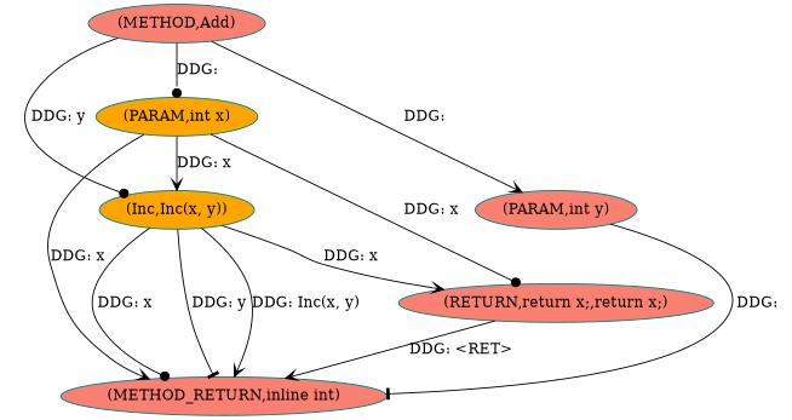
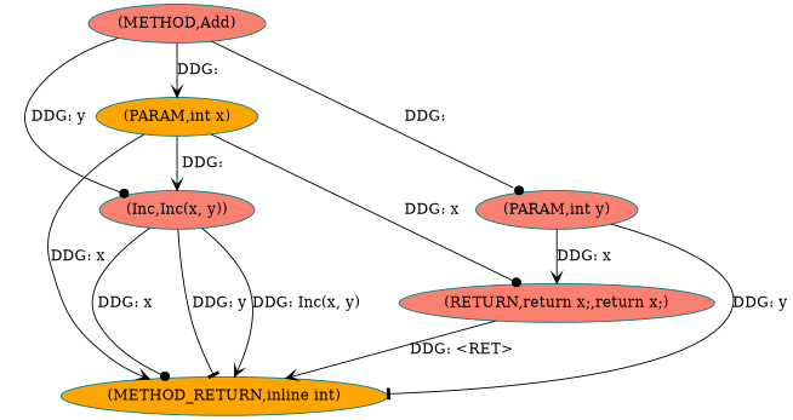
  digraph {
    node [color=teal fillcolor=salmon style=filled]
    edge [arrowhead=vee]
    n1 [label="(METHOD,Add)"]
    n2 [fillcolor=orange label="(PARAM,int x)"]
    n3 [label="(PARAM,int y)"]
-   n4 [fillcolor=orange label="(Inc,Inc(x, y))"]
-   n5 [label="(METHOD_RETURN,inline int)"]
+   n4 [label="(Inc,Inc(x, y))"]
+   n5 [fillcolor=orange label="(METHOD_RETURN,inline int)"]
    n6 [label="(RETURN,return x;,return x;)"]
-   n1 -> n2 [arrowhead=dot label="DDG: "]
-   n1 -> n3 [label="DDG: "]
+   n1 -> n2 [label="DDG: "]
+   n1 -> n3 [arrowhead=dot label="DDG: "]
    n1 -> n4 [arrowhead=dot label="DDG: y"]
-   n2 -> n4 [label="DDG: x"]
+   n2 -> n4 [label="DDG: "]
    n2 -> n5 [label="DDG: x"]
    n2 -> n6 [arrowhead=dot label="DDG: x"]
-   n3 -> n5 [arrowhead=tee label="DDG: "]
+   n3 -> n5 [arrowhead=tee label="DDG: y"]
    n4 -> n5 [arrowhead=dot label="DDG: x"]
    n4 -> n5 [arrowhead=tee label="DDG: y"]
    n4 -> n5 [label="DDG: Inc(x, y)"]
-   n4 -> n6 [label="DDG: x"]
+   n3 -> n6 [label="DDG: x"]
    n6 -> n5 [label="DDG: <RET>"]
  }
